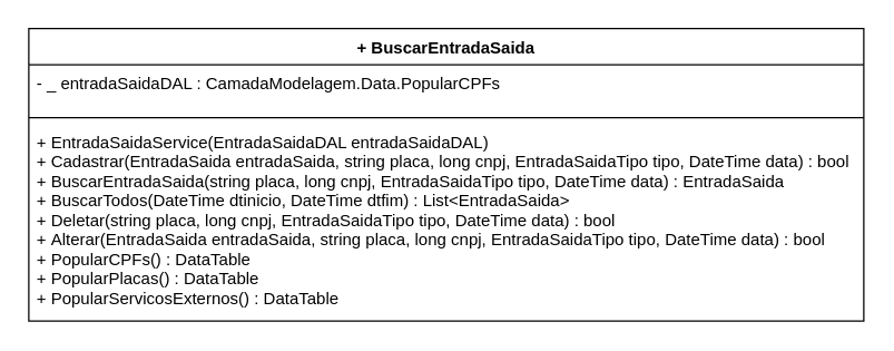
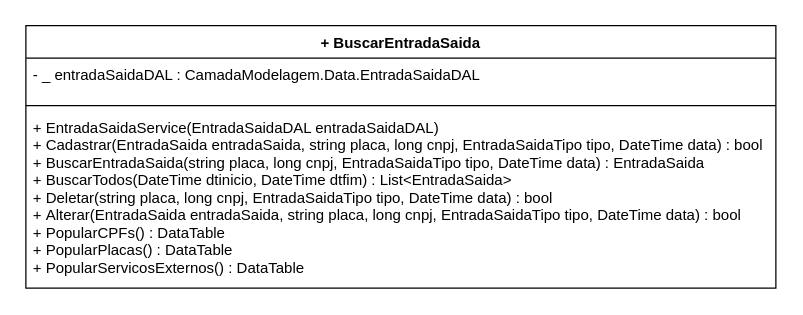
  <mxCell id="0" />
  <mxCell id="1" parent="0" />
  <mxCell id="2" value="+ BuscarEntradaSaida" style="swimlane;fontStyle=1;align=center;verticalAlign=top;childLayout=stackLayout;horizontal=1;startSize=26;horizontalStack=0;resizeParent=1;resizeParentMax=0;resizeLast=0;collapsible=1;marginBottom=0;" vertex="1" parent="1"><mxGeometry x="20" y="20" width="600" height="210" as="geometry" /></mxCell>
- <mxCell id="3" value="- _ entradaSaidaDAL : CamadaModelagem.Data.PopularCPFs" style="text;strokeColor=none;fillColor=none;align=left;verticalAlign=top;spacingLeft=4;spacingRight=4;overflow=hidden;rotatable=0;points=[[0,0.5],[1,0.5]];portConstraint=eastwest;" vertex="1" parent="2"><mxGeometry y="26" width="600" height="34" as="geometry" /></mxCell>
+ <mxCell id="3" value="- _ entradaSaidaDAL : CamadaModelagem.Data.EntradaSaidaDAL" style="text;strokeColor=none;fillColor=none;align=left;verticalAlign=top;spacingLeft=4;spacingRight=4;overflow=hidden;rotatable=0;points=[[0,0.5],[1,0.5]];portConstraint=eastwest;" vertex="1" parent="2"><mxGeometry y="26" width="600" height="34" as="geometry" /></mxCell>
  <mxCell id="4" value="" style="line;strokeWidth=1;fillColor=none;align=left;verticalAlign=middle;spacingTop=-1;spacingLeft=3;spacingRight=3;rotatable=0;labelPosition=right;points=[];portConstraint=eastwest;" vertex="1" parent="2"><mxGeometry y="60" width="600" height="8" as="geometry" /></mxCell>
  <mxCell id="5" value="+ EntradaSaidaService(EntradaSaidaDAL entradaSaidaDAL)&#10;+ Cadastrar(EntradaSaida entradaSaida, string placa, long cnpj, EntradaSaidaTipo tipo, DateTime data) : bool&#10;+ BuscarEntradaSaida(string placa, long cnpj, EntradaSaidaTipo tipo, DateTime data) : EntradaSaida&#10;+ BuscarTodos(DateTime dtinicio, DateTime dtfim) : List&lt;EntradaSaida&gt;&#10;+ Deletar(string placa, long cnpj, EntradaSaidaTipo tipo, DateTime data) : bool&#10;+ Alterar(EntradaSaida entradaSaida, string placa, long cnpj, EntradaSaidaTipo tipo, DateTime data) : bool&#10;+ PopularCPFs() : DataTable&#10;+ PopularPlacas() : DataTable&#10;+ PopularServicosExternos() : DataTable" style="text;strokeColor=none;fillColor=none;align=left;verticalAlign=top;spacingLeft=4;spacingRight=4;overflow=hidden;rotatable=0;points=[[0,0.5],[1,0.5]];portConstraint=eastwest;" vertex="1" parent="2"><mxGeometry y="68" width="600" height="142" as="geometry" /></mxCell>
